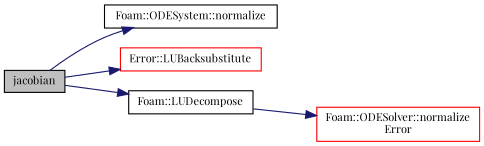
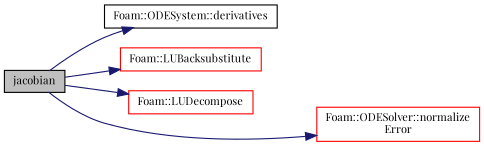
  digraph {
    fontname="Playfair Display"
    rankdir=LR
    node [color=red fontname="Playfair Display" fontsize=10 shape=record]
    edge [color=midnightblue fontname="Playfair Display" fontsize=10 labelfontname=Helvetica labelfontsize=10 style=solid]
    n1 [color=black fillcolor=grey75 fontcolor=black height=0.2 label=jacobian style=filled width=0.4]
-   n2 [color=black height=0.2 label="Foam::ODESystem::normalize" width=0.4]
-   n3 [height=0.2 label="Error::LUBacksubstitute" width=0.4]
-   n4 [color=black height=0.2 label="Foam::LUDecompose" width=0.4]
+   n2 [color=black height=0.2 label="Foam::ODESystem::derivatives" width=0.4]
+   n3 [height=0.2 label="Foam::LUBacksubstitute" width=0.4]
+   n4 [height=0.2 label="Foam::LUDecompose" width=0.4]
    n5 [height=0.2 label="Foam::ODESolver::normalize\lError" width=0.4]
    n1 -> n2
    n1 -> n3
    n1 -> n4
-   n4 -> n5
+   n1 -> n5
  }
